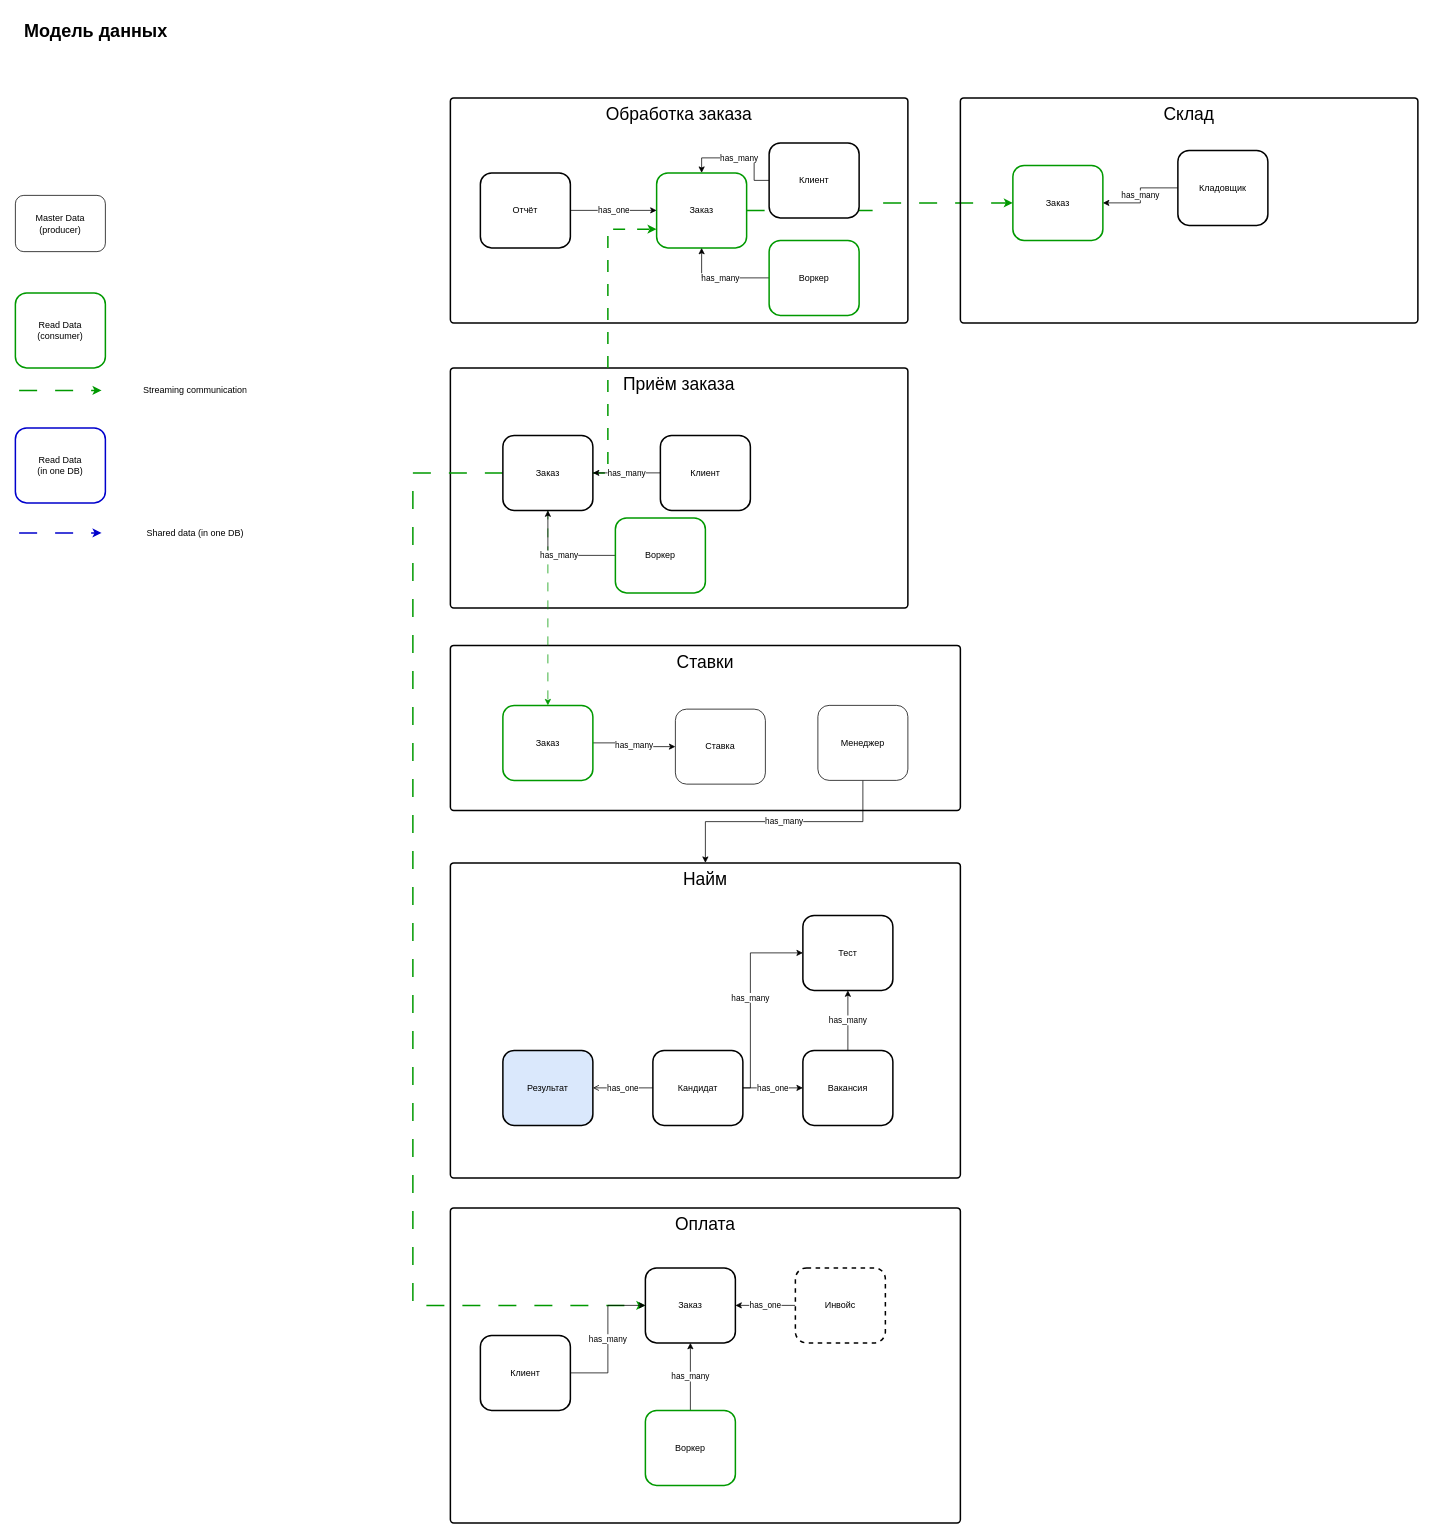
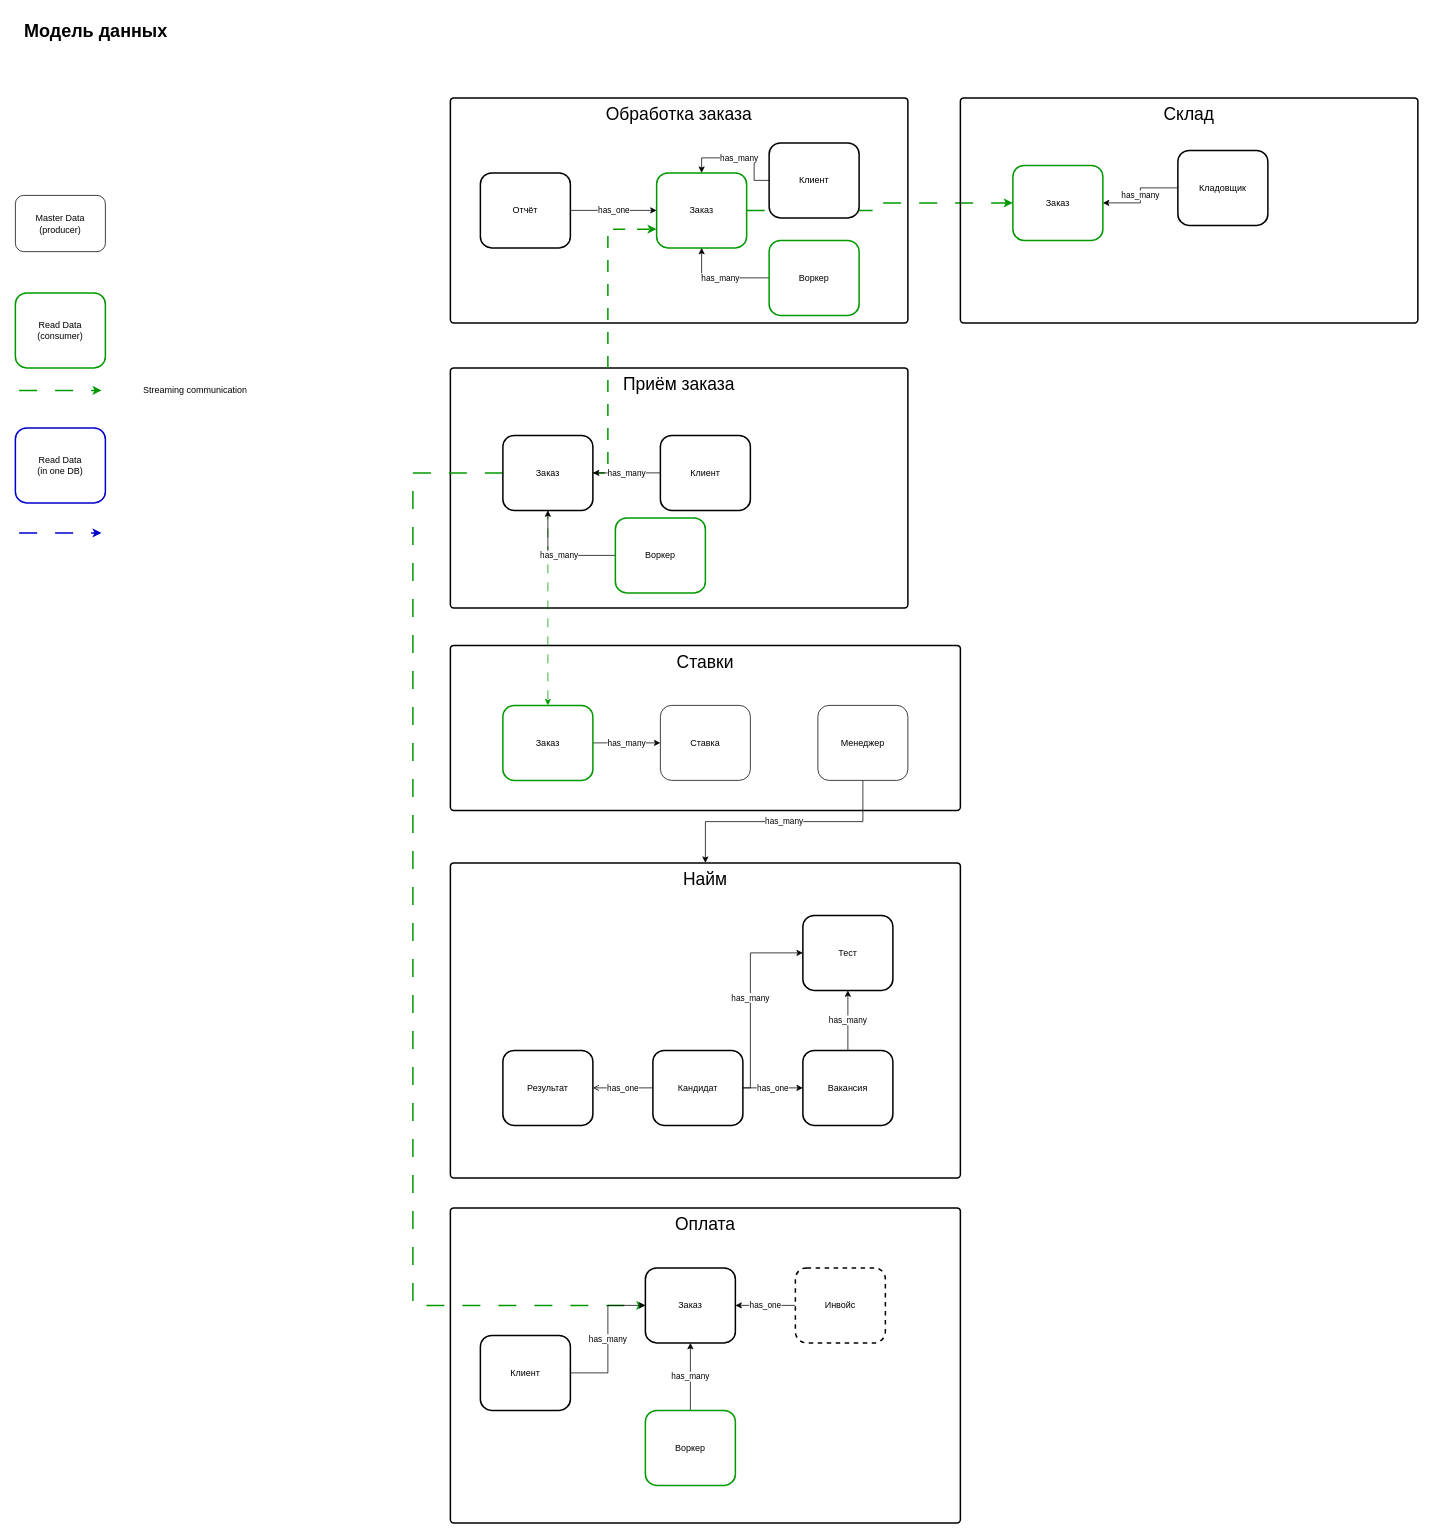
  <mxCell id="0" />
  <mxCell id="1" parent="0" />
  <mxCell id="2" value="Приём заказа" style="html=1;overflow=block;blockSpacing=1;whiteSpace=wrap;fontSize=23.3;align=center;spacing=9;verticalAlign=top;strokeColor=default;rounded=1;absoluteArcSize=1;arcSize=9;fillColor=none;strokeWidth=2;lucidId=HCPMqrkc3qt5;" parent="1" vertex="1"><mxGeometry x="600" y="490" width="610" height="320" as="geometry" /></mxCell>
  <mxCell id="3" value="Ставки" style="html=1;overflow=block;blockSpacing=1;whiteSpace=wrap;fontSize=23.3;align=center;spacing=9;verticalAlign=top;strokeColor=default;rounded=1;absoluteArcSize=1;arcSize=9;fillColor=none;strokeWidth=2;lucidId=1zPMJR6yUo5M;" parent="1" vertex="1"><mxGeometry x="600" y="860" width="680" height="220" as="geometry" /></mxCell>
  <mxCell id="4" value="&lt;h1 style=&quot;margin-top: 0px;&quot;&gt;Модель данных&lt;/h1&gt;" style="text;html=1;whiteSpace=wrap;overflow=hidden;rounded=0;" parent="1" vertex="1"><mxGeometry x="30" y="20" width="340" height="150" as="geometry" /></mxCell>
  <mxCell id="5" value="Master Data (producer)" style="rounded=1;whiteSpace=wrap;html=1;" parent="1" vertex="1"><mxGeometry x="20" y="260" width="120" height="75" as="geometry" /></mxCell>
  <mxCell id="6" value="Read Data (consumer)" style="rounded=1;whiteSpace=wrap;html=1;strokeWidth=2;strokeColor=#009900;" parent="1" vertex="1"><mxGeometry x="20" y="390" width="120" height="100" as="geometry" /></mxCell>
  <mxCell id="7" value="Read Data&lt;br&gt;(in one DB)" style="rounded=1;whiteSpace=wrap;html=1;strokeWidth=2;strokeColor=#0000CC;" parent="1" vertex="1"><mxGeometry x="20" y="570" width="120" height="100" as="geometry" /></mxCell>
  <mxCell id="8" value="" style="endArrow=classic;html=1;rounded=0;strokeWidth=2;strokeColor=#009900;dashed=1;dashPattern=12 12;" parent="1" edge="1"><mxGeometry width="50" height="50" relative="1" as="geometry"><mxPoint x="25" y="520" as="sourcePoint" /><mxPoint x="135" y="520" as="targetPoint" /></mxGeometry></mxCell>
  <mxCell id="9" value="Streaming communication" style="text;html=1;strokeColor=none;fillColor=none;align=center;verticalAlign=middle;whiteSpace=wrap;overflow=hidden;" parent="1" vertex="1"><mxGeometry x="180" y="510" width="160" height="20" as="geometry" /></mxCell>
  <mxCell id="10" value="" style="endArrow=classic;html=1;rounded=0;strokeWidth=2;strokeColor=#0000CC;dashed=1;dashPattern=12 12;" parent="1" edge="1"><mxGeometry width="50" height="50" relative="1" as="geometry"><mxPoint x="25" y="710" as="sourcePoint" /><mxPoint x="135" y="710" as="targetPoint" /></mxGeometry></mxCell>
- <mxCell id="11" value="Shared data (in one DB)" style="text;html=1;strokeColor=none;fillColor=none;align=center;verticalAlign=middle;whiteSpace=wrap;overflow=hidden;" parent="1" vertex="1"><mxGeometry x="180" y="700" width="160" height="20" as="geometry" /></mxCell>
  <mxCell id="12" value="has_many" style="edgeStyle=orthogonalEdgeStyle;rounded=0;orthogonalLoop=1;jettySize=auto;html=1;" edge="1" parent="1" source="13" target="14"><mxGeometry relative="1" as="geometry" /></mxCell>
  <mxCell id="13" value="Заказ" style="rounded=1;whiteSpace=wrap;html=1;strokeWidth=2;strokeColor=#009900;" vertex="1" parent="1"><mxGeometry x="670" y="940" width="120" height="100" as="geometry" /></mxCell>
- <mxCell id="14" value="Ставка" style="rounded=1;whiteSpace=wrap;html=1;" vertex="1" parent="1"><mxGeometry x="900" y="945" width="120" height="100" as="geometry" /></mxCell>
+ <mxCell id="14" value="Ставка" style="rounded=1;whiteSpace=wrap;html=1;" vertex="1" parent="1"><mxGeometry x="880" y="940" width="120" height="100" as="geometry" /></mxCell>
  <mxCell id="15" value="has_many" style="edgeStyle=orthogonalEdgeStyle;rounded=0;orthogonalLoop=1;jettySize=auto;html=1;" edge="1" parent="1" source="16" target="34"><mxGeometry relative="1" as="geometry" /></mxCell>
  <mxCell id="16" value="Менеджер" style="rounded=1;whiteSpace=wrap;html=1;" vertex="1" parent="1"><mxGeometry x="1090" y="940" width="120" height="100" as="geometry" /></mxCell>
  <mxCell id="17" style="edgeStyle=orthogonalEdgeStyle;rounded=0;orthogonalLoop=1;jettySize=auto;html=1;entryX=0.5;entryY=0;entryDx=0;entryDy=0;strokeColor=#009900;dashed=1;dashPattern=12 12;" edge="1" parent="1" source="20" target="13"><mxGeometry relative="1" as="geometry" /></mxCell>
  <mxCell id="18" style="edgeStyle=orthogonalEdgeStyle;rounded=0;orthogonalLoop=1;jettySize=auto;html=1;dashed=1;dashPattern=12 12;strokeWidth=2;strokeColor=#009900;" edge="1" parent="1" source="20" target="46"><mxGeometry relative="1" as="geometry"><Array as="points"><mxPoint x="550" y="630" /><mxPoint x="550" y="1740" /></Array></mxGeometry></mxCell>
  <mxCell id="19" style="edgeStyle=orthogonalEdgeStyle;rounded=0;orthogonalLoop=1;jettySize=auto;html=1;strokeColor=#009900;dashed=1;dashPattern=8 8;strokeWidth=2;entryX=0;entryY=0.75;entryDx=0;entryDy=0;" edge="1" parent="1" source="20" target="25"><mxGeometry relative="1" as="geometry"><Array as="points"><mxPoint x="810" y="630" /><mxPoint x="810" y="305" /></Array></mxGeometry></mxCell>
  <mxCell id="20" value="Заказ" style="rounded=1;whiteSpace=wrap;html=1;strokeWidth=2;strokeColor=#000000;" vertex="1" parent="1"><mxGeometry x="670" y="580" width="120" height="100" as="geometry" /></mxCell>
  <mxCell id="21" value="has_many" style="edgeStyle=orthogonalEdgeStyle;rounded=0;orthogonalLoop=1;jettySize=auto;html=1;" edge="1" parent="1" source="22" target="20"><mxGeometry relative="1" as="geometry" /></mxCell>
  <mxCell id="22" value="Клиент" style="rounded=1;whiteSpace=wrap;html=1;strokeWidth=2;strokeColor=#000000;" vertex="1" parent="1"><mxGeometry x="880" y="580" width="120" height="100" as="geometry" /></mxCell>
  <mxCell id="23" value="Обработка заказа" style="html=1;overflow=block;blockSpacing=1;whiteSpace=wrap;fontSize=23.3;align=center;spacing=9;verticalAlign=top;strokeColor=default;rounded=1;absoluteArcSize=1;arcSize=9;fillColor=none;strokeWidth=2;lucidId=HCPMqrkc3qt5;" vertex="1" parent="1"><mxGeometry x="600" y="130" width="610" height="300" as="geometry" /></mxCell>
  <mxCell id="24" style="edgeStyle=orthogonalEdgeStyle;rounded=0;orthogonalLoop=1;jettySize=auto;html=1;entryX=0;entryY=0.5;entryDx=0;entryDy=0;strokeColor=#009900;dashed=1;dashPattern=12 12;strokeWidth=2;" edge="1" parent="1" source="25" target="52"><mxGeometry relative="1" as="geometry" /></mxCell>
  <mxCell id="25" value="Заказ" style="rounded=1;whiteSpace=wrap;html=1;strokeWidth=2;strokeColor=#009900;" vertex="1" parent="1"><mxGeometry x="875" y="230" width="120" height="100" as="geometry" /></mxCell>
  <mxCell id="26" value="has_many" style="edgeStyle=orthogonalEdgeStyle;rounded=0;orthogonalLoop=1;jettySize=auto;html=1;entryX=0.5;entryY=1;entryDx=0;entryDy=0;" edge="1" parent="1" source="27" target="20"><mxGeometry relative="1" as="geometry" /></mxCell>
  <mxCell id="27" value="Воркер" style="rounded=1;whiteSpace=wrap;html=1;strokeWidth=2;strokeColor=#009900;" vertex="1" parent="1"><mxGeometry x="820" y="690" width="120" height="100" as="geometry" /></mxCell>
  <mxCell id="28" value="has_many" style="edgeStyle=orthogonalEdgeStyle;rounded=0;orthogonalLoop=1;jettySize=auto;html=1;entryX=0.5;entryY=1;entryDx=0;entryDy=0;" edge="1" parent="1" source="29" target="25"><mxGeometry relative="1" as="geometry" /></mxCell>
  <mxCell id="29" value="Воркер" style="rounded=1;whiteSpace=wrap;html=1;strokeWidth=2;strokeColor=#009900;" vertex="1" parent="1"><mxGeometry x="1025" y="320" width="120" height="100" as="geometry" /></mxCell>
  <mxCell id="30" value="has_many" style="edgeStyle=orthogonalEdgeStyle;rounded=0;orthogonalLoop=1;jettySize=auto;html=1;entryX=0.5;entryY=0;entryDx=0;entryDy=0;" edge="1" parent="1" source="31" target="25"><mxGeometry relative="1" as="geometry" /></mxCell>
  <mxCell id="31" value="Клиент" style="rounded=1;whiteSpace=wrap;html=1;strokeWidth=2;strokeColor=#000000;" vertex="1" parent="1"><mxGeometry x="1025" y="190" width="120" height="100" as="geometry" /></mxCell>
  <mxCell id="32" value="has_one" style="edgeStyle=orthogonalEdgeStyle;rounded=0;orthogonalLoop=1;jettySize=auto;html=1;exitX=1;exitY=0.5;exitDx=0;exitDy=0;" edge="1" parent="1" source="33" target="25"><mxGeometry relative="1" as="geometry"><mxPoint x="830" y="280" as="sourcePoint" /></mxGeometry></mxCell>
  <mxCell id="33" value="Отчёт" style="rounded=1;whiteSpace=wrap;html=1;strokeWidth=2;strokeColor=#000000;" vertex="1" parent="1"><mxGeometry x="640" y="230" width="120" height="100" as="geometry" /></mxCell>
  <mxCell id="34" value="Найм" style="html=1;overflow=block;blockSpacing=1;whiteSpace=wrap;fontSize=23.3;align=center;spacing=9;verticalAlign=top;strokeColor=default;rounded=1;absoluteArcSize=1;arcSize=9;fillColor=none;strokeWidth=2;lucidId=1zPMJR6yUo5M;" vertex="1" parent="1"><mxGeometry x="600" y="1150" width="680" height="420" as="geometry" /></mxCell>
  <mxCell id="35" value="has_one" style="edgeStyle=orthogonalEdgeStyle;rounded=0;orthogonalLoop=1;jettySize=auto;html=1;" edge="1" parent="1" source="38" target="40"><mxGeometry relative="1" as="geometry" /></mxCell>
  <mxCell id="36" value="has_many" style="edgeStyle=orthogonalEdgeStyle;rounded=0;orthogonalLoop=1;jettySize=auto;html=1;entryX=0;entryY=0.5;entryDx=0;entryDy=0;" edge="1" parent="1" source="38" target="41"><mxGeometry relative="1" as="geometry"><Array as="points"><mxPoint x="1000" y="1450" /><mxPoint x="1000" y="1270" /></Array></mxGeometry></mxCell>
  <mxCell id="37" value="has_one" style="edgeStyle=orthogonalEdgeStyle;rounded=0;orthogonalLoop=1;jettySize=auto;html=1;endArrow=open;" edge="1" parent="1" source="38" target="42"><mxGeometry relative="1" as="geometry" /></mxCell>
  <mxCell id="38" value="Кандидат" style="rounded=1;whiteSpace=wrap;html=1;strokeWidth=2;strokeColor=#000000;" vertex="1" parent="1"><mxGeometry x="870" y="1400" width="120" height="100" as="geometry" /></mxCell>
  <mxCell id="39" value="has_many" style="edgeStyle=orthogonalEdgeStyle;rounded=0;orthogonalLoop=1;jettySize=auto;html=1;" edge="1" parent="1" source="40" target="41"><mxGeometry relative="1" as="geometry" /></mxCell>
  <mxCell id="40" value="Вакансия" style="rounded=1;whiteSpace=wrap;html=1;strokeWidth=2;strokeColor=#000000;" vertex="1" parent="1"><mxGeometry x="1070" y="1400" width="120" height="100" as="geometry" /></mxCell>
  <mxCell id="41" value="Тест" style="rounded=1;whiteSpace=wrap;html=1;strokeWidth=2;strokeColor=#000000;" vertex="1" parent="1"><mxGeometry x="1070" y="1220" width="120" height="100" as="geometry" /></mxCell>
- <mxCell id="42" value="Результат" style="rounded=1;whiteSpace=wrap;html=1;strokeWidth=2;strokeColor=#000000;fillColor=#dae8fc;" vertex="1" parent="1"><mxGeometry x="670" y="1400" width="120" height="100" as="geometry" /></mxCell>
+ <mxCell id="42" value="Результат" style="rounded=1;whiteSpace=wrap;html=1;strokeWidth=2;strokeColor=#000000;" vertex="1" parent="1"><mxGeometry x="670" y="1400" width="120" height="100" as="geometry" /></mxCell>
  <mxCell id="43" value="Оплата" style="html=1;overflow=block;blockSpacing=1;whiteSpace=wrap;fontSize=23.3;align=center;spacing=9;verticalAlign=top;strokeColor=default;rounded=1;absoluteArcSize=1;arcSize=9;fillColor=none;strokeWidth=2;lucidId=1zPMJR6yUo5M;" vertex="1" parent="1"><mxGeometry x="600" y="1610" width="680" height="420" as="geometry" /></mxCell>
  <mxCell id="44" value="has_many" style="edgeStyle=orthogonalEdgeStyle;rounded=0;orthogonalLoop=1;jettySize=auto;html=1;" edge="1" parent="1" source="45" target="46"><mxGeometry relative="1" as="geometry" /></mxCell>
  <mxCell id="45" value="Клиент" style="rounded=1;whiteSpace=wrap;html=1;strokeWidth=2;strokeColor=#000000;" vertex="1" parent="1"><mxGeometry x="640" y="1780" width="120" height="100" as="geometry" /></mxCell>
  <mxCell id="46" value="Заказ" style="rounded=1;whiteSpace=wrap;html=1;strokeWidth=2;strokeColor=#000000;" vertex="1" parent="1"><mxGeometry x="860" y="1690" width="120" height="100" as="geometry" /></mxCell>
  <mxCell id="47" value="has_many" style="edgeStyle=orthogonalEdgeStyle;rounded=0;orthogonalLoop=1;jettySize=auto;html=1;" edge="1" parent="1" source="48" target="46"><mxGeometry relative="1" as="geometry" /></mxCell>
  <mxCell id="48" value="Воркер" style="rounded=1;whiteSpace=wrap;html=1;strokeWidth=2;strokeColor=#009900;" vertex="1" parent="1"><mxGeometry x="860" y="1880" width="120" height="100" as="geometry" /></mxCell>
  <mxCell id="49" value="has_one" style="edgeStyle=orthogonalEdgeStyle;rounded=0;orthogonalLoop=1;jettySize=auto;html=1;" edge="1" parent="1" source="50" target="46"><mxGeometry relative="1" as="geometry" /></mxCell>
  <mxCell id="50" value="Инвойс" style="rounded=1;whiteSpace=wrap;html=1;strokeWidth=2;strokeColor=#000000;dashed=1;" vertex="1" parent="1"><mxGeometry x="1060" y="1690" width="120" height="100" as="geometry" /></mxCell>
  <mxCell id="51" value="Склад" style="html=1;overflow=block;blockSpacing=1;whiteSpace=wrap;fontSize=23.3;align=center;spacing=9;verticalAlign=top;strokeColor=default;rounded=1;absoluteArcSize=1;arcSize=9;fillColor=none;strokeWidth=2;lucidId=HCPMqrkc3qt5;" vertex="1" parent="1"><mxGeometry x="1280" y="130" width="610" height="300" as="geometry" /></mxCell>
  <mxCell id="52" value="Заказ" style="rounded=1;whiteSpace=wrap;html=1;strokeWidth=2;strokeColor=#009900;" vertex="1" parent="1"><mxGeometry x="1350" y="220" width="120" height="100" as="geometry" /></mxCell>
  <mxCell id="53" value="has_many" style="edgeStyle=orthogonalEdgeStyle;rounded=0;orthogonalLoop=1;jettySize=auto;html=1;" edge="1" parent="1" source="54" target="52"><mxGeometry relative="1" as="geometry" /></mxCell>
  <mxCell id="54" value="Кладовщик" style="rounded=1;whiteSpace=wrap;html=1;strokeWidth=2;strokeColor=#000000;" vertex="1" parent="1"><mxGeometry x="1570" y="200" width="120" height="100" as="geometry" /></mxCell>
